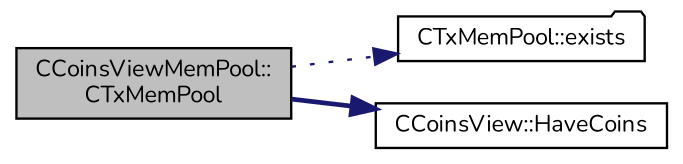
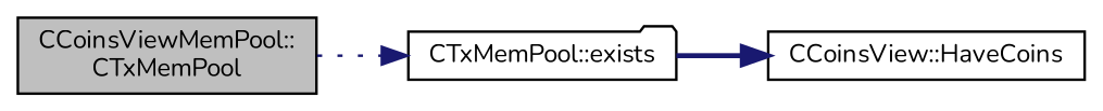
  digraph {
    fontname=Nunito
    rankdir=LR
    node [color=black fillcolor=white fontname=Nunito fontsize=10 shape=box style=filled]
    edge [color=midnightblue fontname=Nunito fontsize=10 labelfontname=Helvetica labelfontsize=10]
    n1 [fillcolor=grey75 fontcolor=black height=0.2 label="CCoinsViewMemPool::\lCTxMemPool" width=0.4]
    n2 [height=0.2 label="CTxMemPool::exists" shape=folder width=0.4]
    n3 [height=0.2 label="CCoinsView::HaveCoins" width=0.4]
    n1 -> n2 [style=dotted]
-   n1 -> n3 [style=bold]
+   n2 -> n3 [style=bold]
  }
